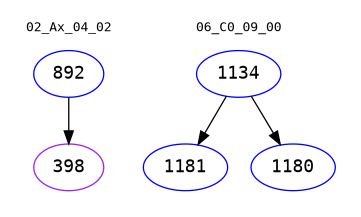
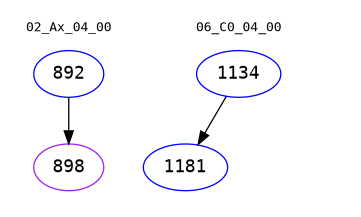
  digraph {
    fontname="DejaVu Sans Mono"
    node [color=blue fontname="DejaVu Sans Mono"]
    edge [color=black fontname="DejaVu Sans Mono"]
    n1 [label=892]
-   n2 [color=purple label=398]
+   n2 [color=purple label=898]
    n3 [label=1134]
    n4 [label=1181]
-   n5 [label=1180]
    subgraph cluster_1 {
      color=white
      fontsize=10
-     label="02_Ax_04_02"
+     label="02_Ax_04_00"
      n1
      n2
    }
    subgraph cluster_2 {
      color=white
      fontsize=10
-     label="06_C0_09_00"
+     label="06_C0_04_00"
      n3
      n4
-     n5
    }
    n1 -> n2
    n3 -> n4
-   n3 -> n5
  }
